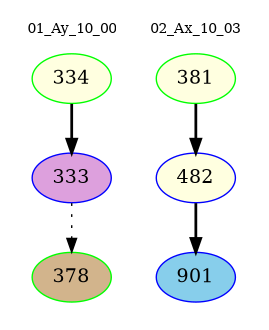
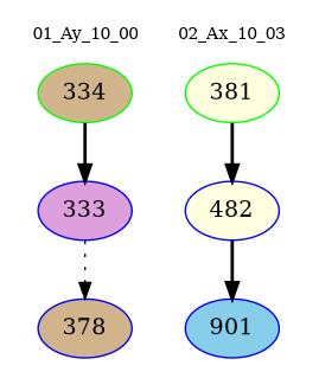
  digraph {
    node [color=blue fillcolor=tan style=filled]
    edge [color=black style=bold]
-   n1 [color=green fillcolor=lightyellow label=334]
+   n1 [color=green label=334]
    n2 [fillcolor=plum label=333]
-   n3 [color=green label=378]
+   n3 [label=378]
    n4 [color=green fillcolor=lightyellow label=381]
    n5 [fillcolor=lightyellow label=482]
    n6 [fillcolor=skyblue label=901]
    subgraph cluster_1 {
      color=white
      fontsize=10
      label="01_Ay_10_00"
      n1
      n2
      n3
    }
    subgraph cluster_2 {
      color=white
      fontsize=10
      label="02_Ax_10_03"
      n4
      n5
      n6
    }
    n1 -> n2
    n2 -> n3 [style=dotted]
    n4 -> n5
    n5 -> n6
  }
